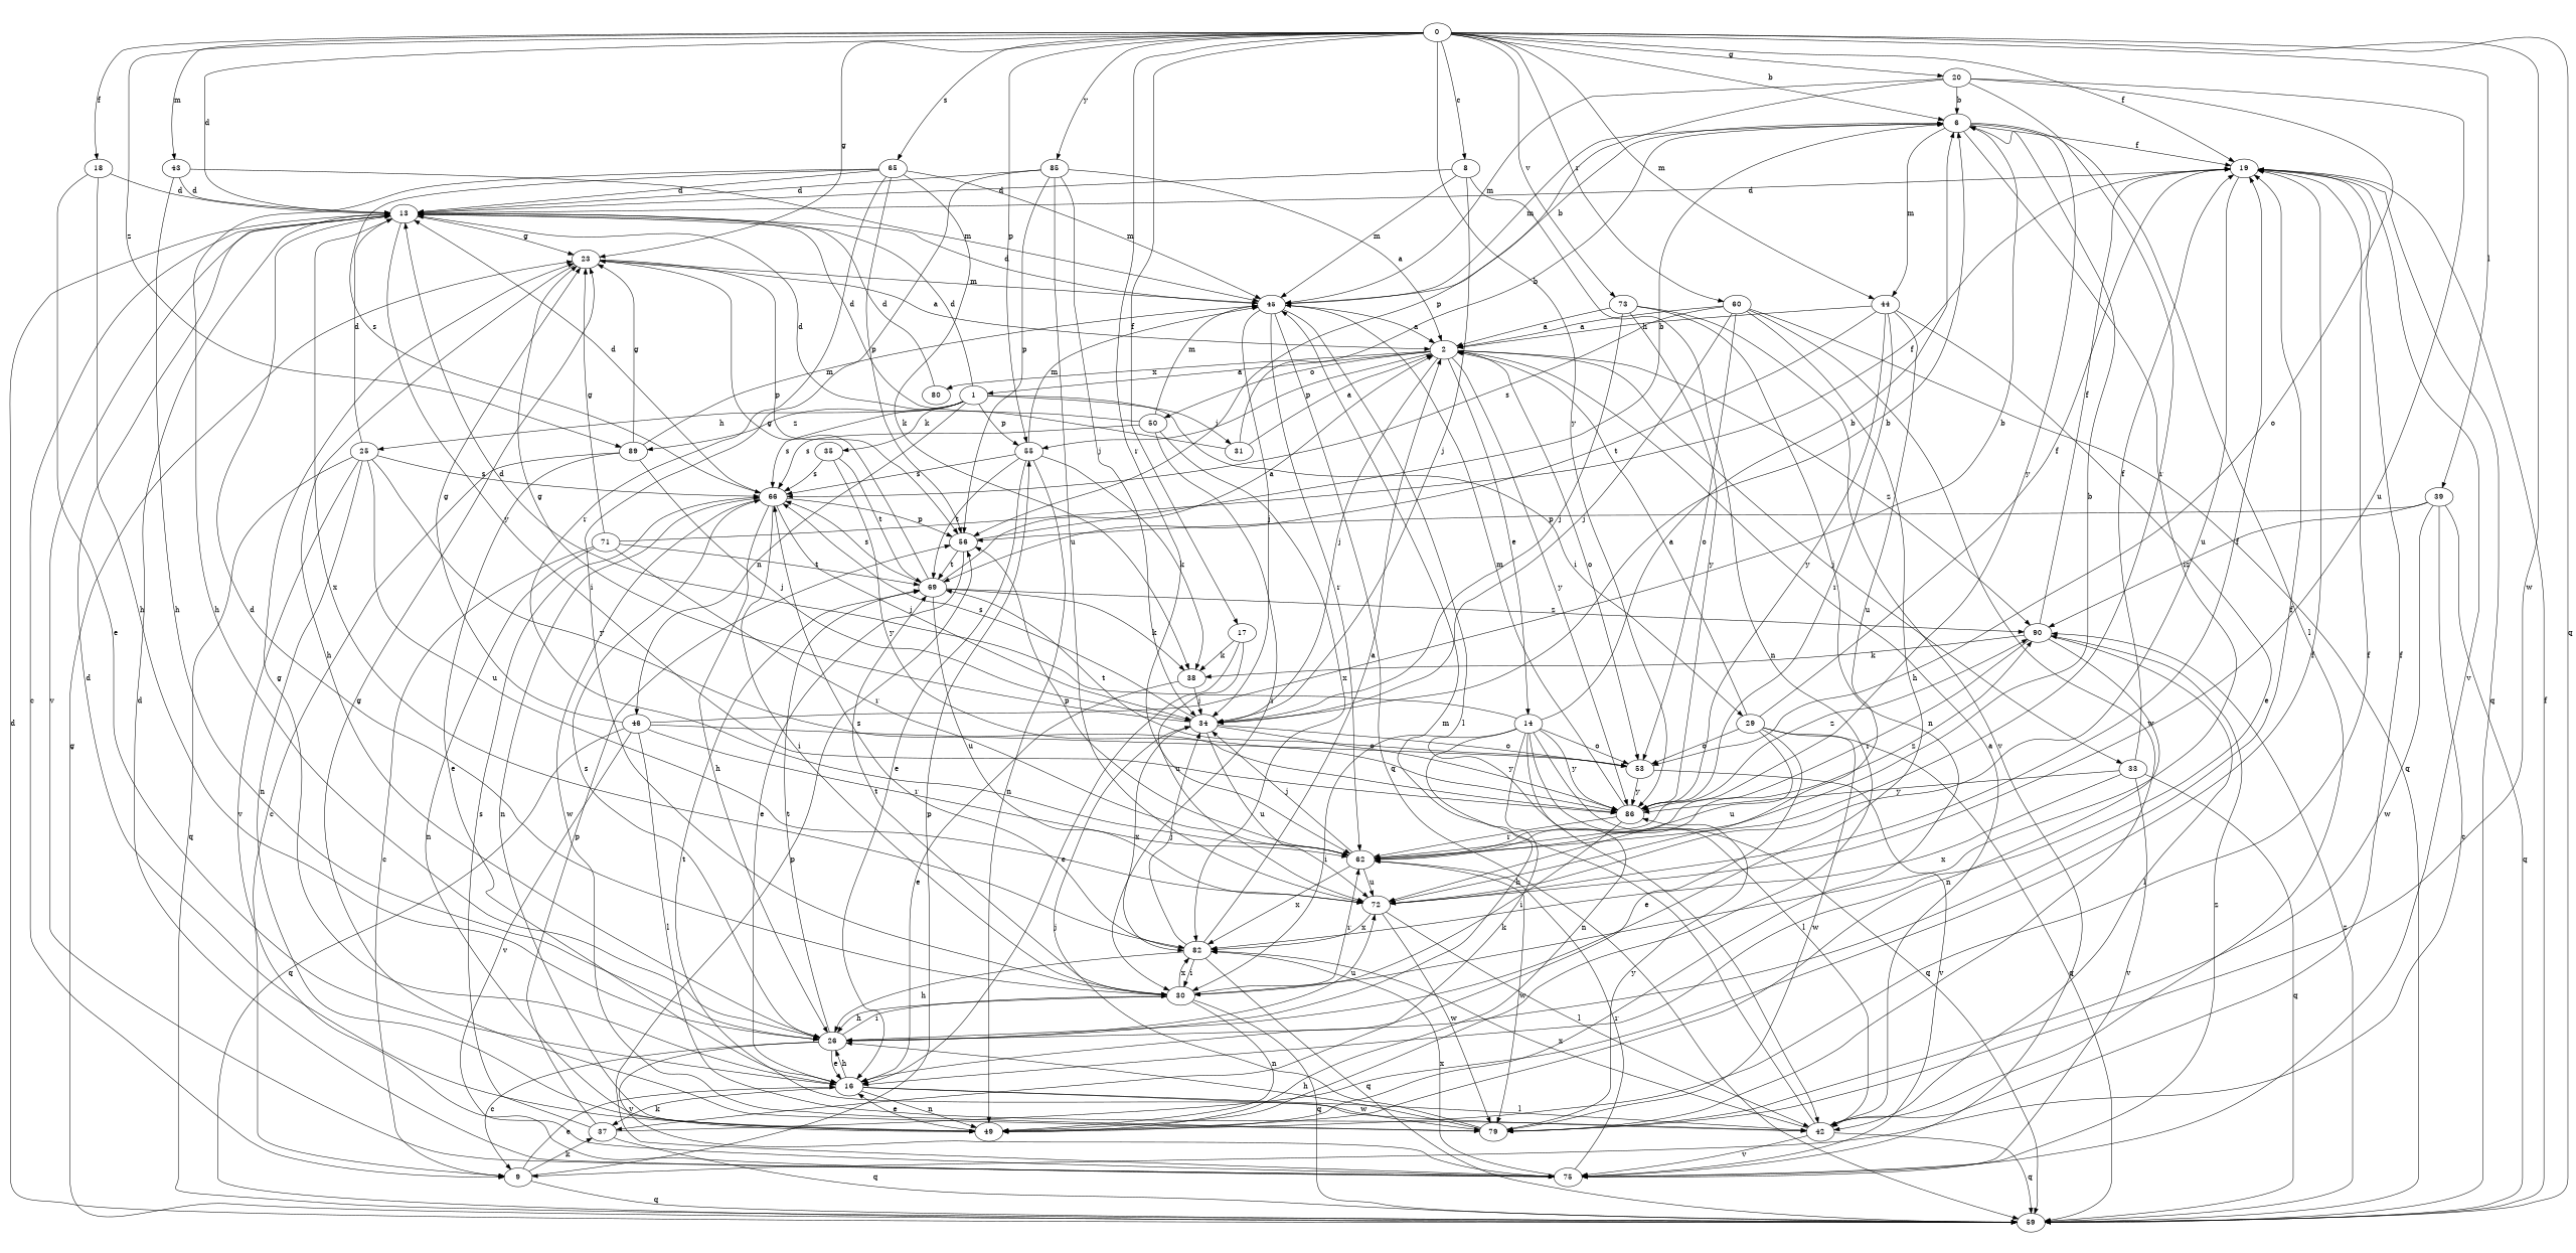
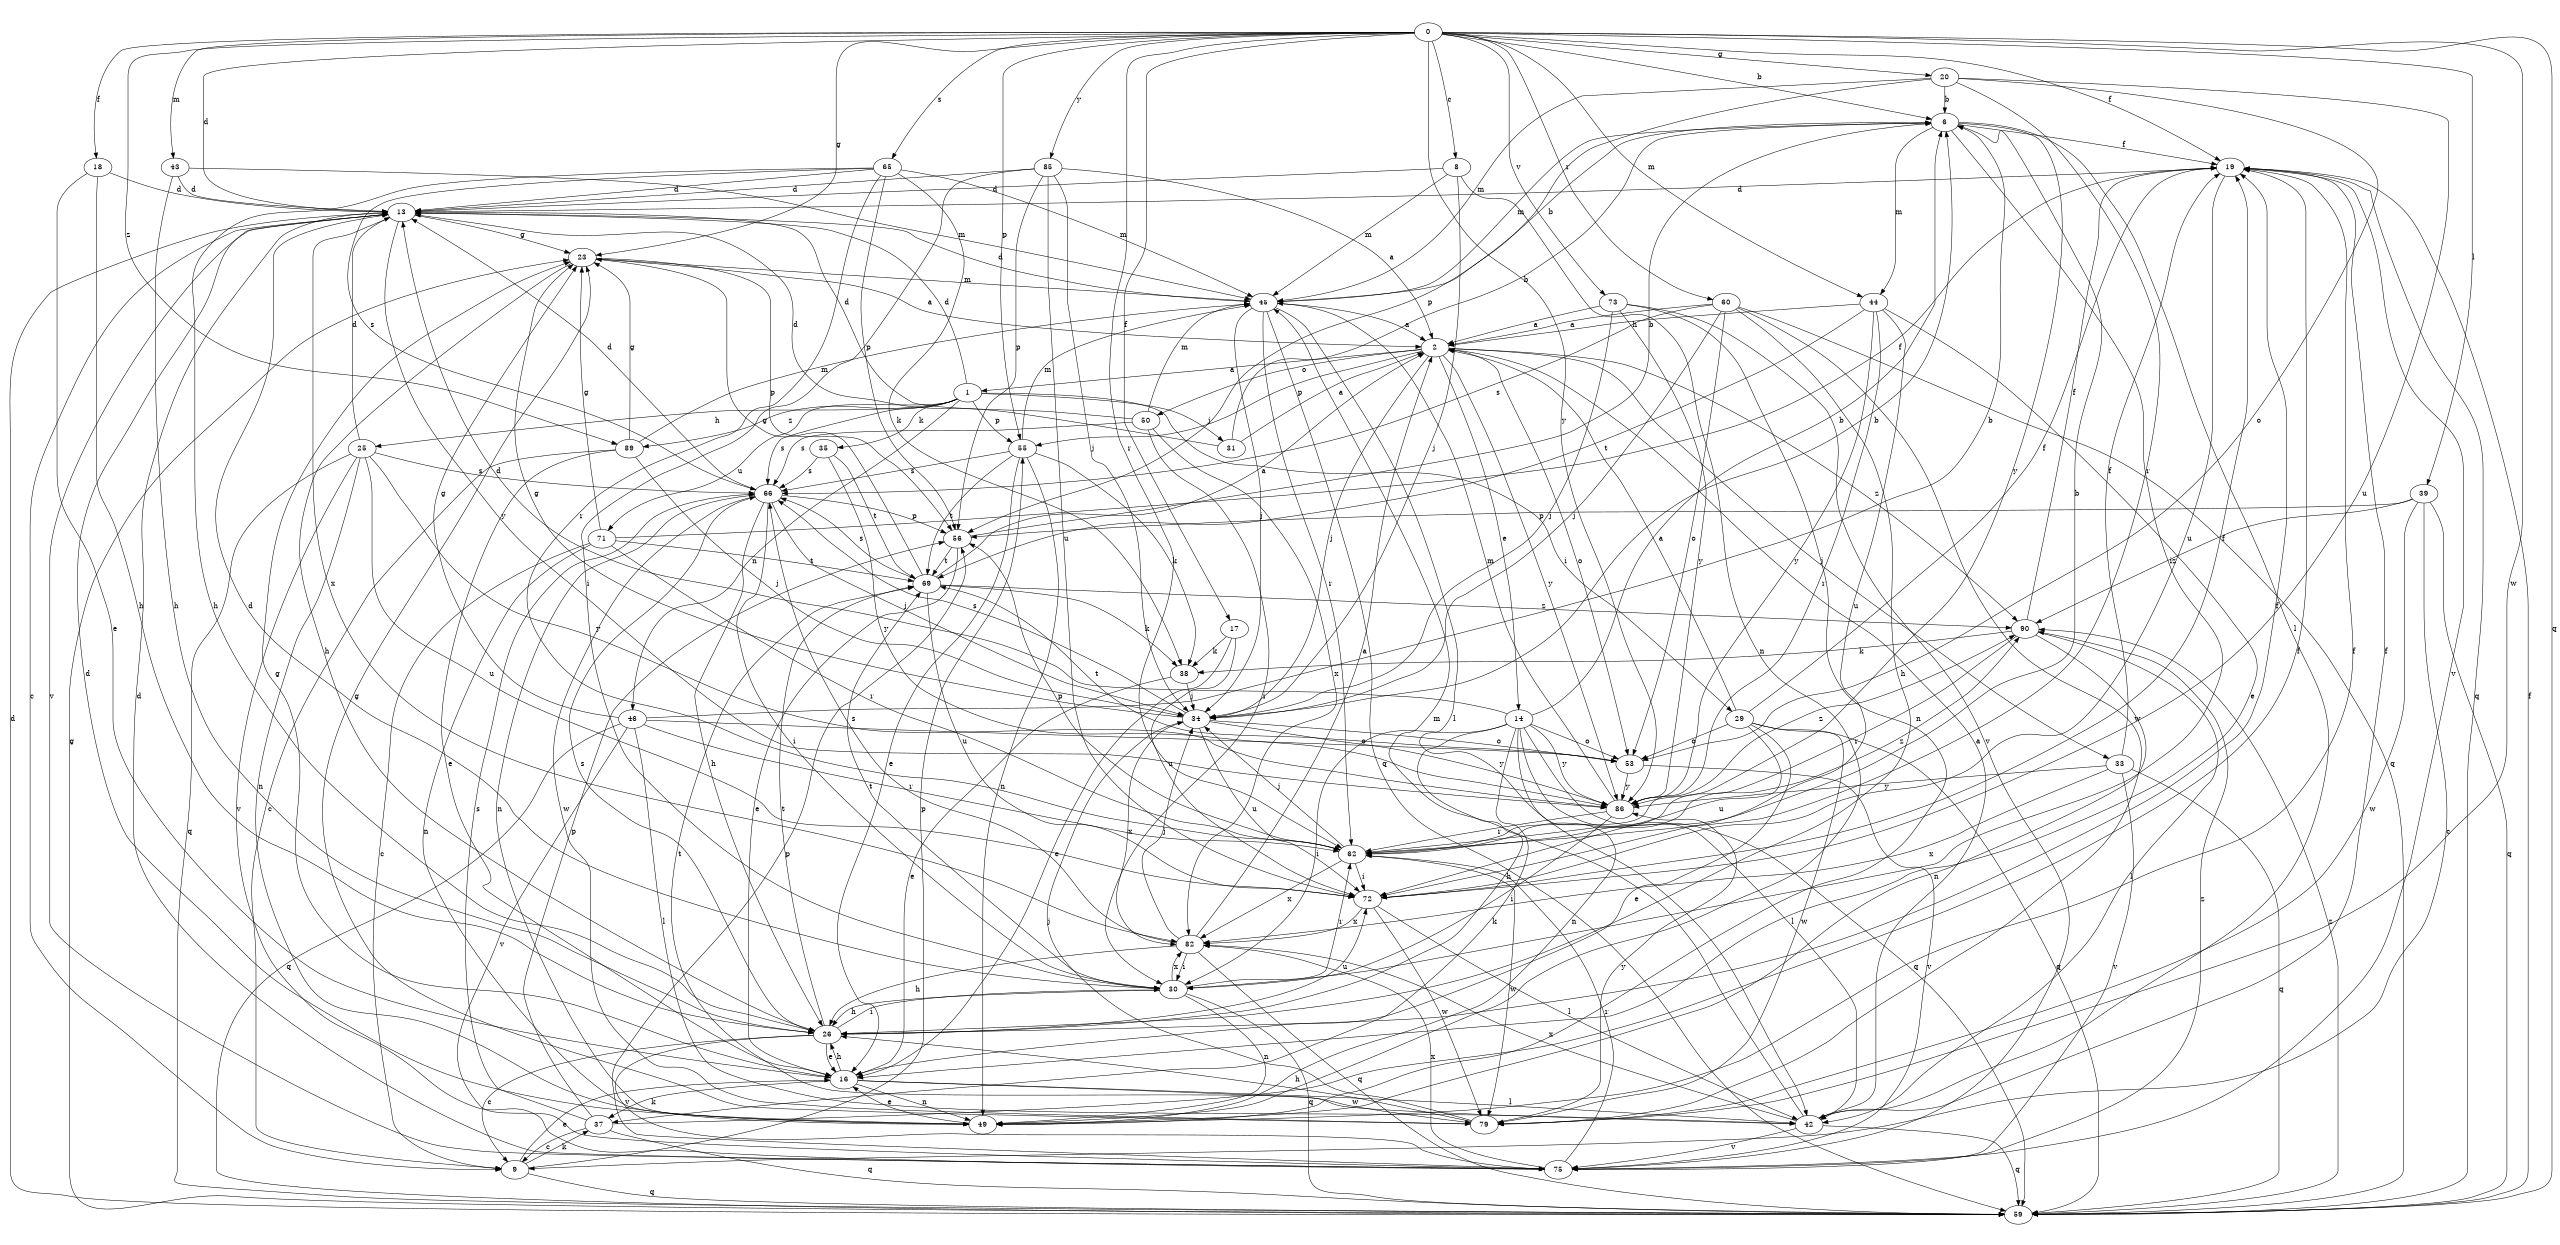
  strict digraph {
    0
    6
    8
    13
    17
    18
    19
    20
    23
    39
    43
    44
    55
    59
    60
    62
    65
    73
    79
    85
    86
    89
    30
    42
    45
    34
    49
    9
    75
    82
    16
    38
    72
    26
    53
    56
    2
    90
    69
    66
    1
    25
    29
    31
    35
    46
    71
    14
    33
    50
-   80
    37
    0 -> 6 [label=b]
    0 -> 8 [label=c]
    0 -> 13 [label=d]
    0 -> 17 [label=f]
    0 -> 18 [label=f]
    0 -> 19 [label=f]
    0 -> 20 [label=g]
    0 -> 23 [label=g]
    0 -> 39 [label=l]
    0 -> 43 [label=m]
    0 -> 44 [label=m]
    0 -> 55 [label=p]
    0 -> 59 [label=q]
    0 -> 60 [label=r]
    0 -> 62 [label=r]
    0 -> 65 [label=s]
    0 -> 73 [label=v]
    0 -> 79 [label=w]
    0 -> 85 [label=y]
    0 -> 86 [label=y]
    0 -> 89 [label=z]
    6 -> 19 [label=f]
    6 -> 44 [label=m]
    6 -> 86 [label=y]
    6 -> 30 [label=i]
    6 -> 42 [label=l]
    6 -> 45 [label=m]
    8 -> 13 [label=d]
    8 -> 45 [label=m]
    8 -> 34 [label=j]
    8 -> 49 [label=n]
    13 -> 23 [label=g]
    13 -> 86 [label=y]
    13 -> 9 [label=c]
    13 -> 75 [label=v]
    13 -> 82 [label=x]
    17 -> 16 [label=e]
    17 -> 38 [label=k]
    17 -> 72 [label=u]
    18 -> 13 [label=d]
    18 -> 16 [label=e]
    18 -> 26 [label=h]
    19 -> 13 [label=d]
    19 -> 59 [label=q]
    19 -> 75 [label=v]
    19 -> 72 [label=u]
    20 -> 6 [label=b]
    20 -> 62 [label=r]
    20 -> 45 [label=m]
    20 -> 72 [label=u]
    20 -> 53 [label=o]
    20 -> 56 [label=p]
    23 -> 45 [label=m]
    23 -> 26 [label=h]
    23 -> 56 [label=p]
    23 -> 2 [label=a]
    39 -> 59 [label=q]
    39 -> 79 [label=w]
    39 -> 9 [label=c]
    39 -> 56 [label=p]
    39 -> 90 [label=z]
    43 -> 13 [label=d]
    43 -> 45 [label=m]
    43 -> 26 [label=h]
    44 -> 62 [label=r]
    44 -> 86 [label=y]
    44 -> 16 [label=e]
    44 -> 72 [label=u]
    44 -> 2 [label=h]
    44 -> 69 [label=t]
    55 -> 45 [label=m]
    55 -> 49 [label=n]
    55 -> 16 [label=e]
    55 -> 38 [label=k]
    55 -> 69 [label=t]
    55 -> 66 [label=s]
    59 -> 13 [label=d]
    59 -> 19 [label=f]
    59 -> 23 [label=g]
    59 -> 90 [label=z]
    60 -> 59 [label=q]
    60 -> 79 [label=w]
    60 -> 34 [label=j]
    60 -> 26 [label=h]
    60 -> 53 [label=o]
    60 -> 2 [label=a]
    60 -> 66 [label=s]
    62 -> 6 [label=b]
    62 -> 79 [label=w]
    62 -> 34 [label=j]
    62 -> 82 [label=x]
-   62 -> 72 [label=u]
+   62 -> 72 [label=i]
    62 -> 56 [label=p]
    62 -> 90 [label=z]
    65 -> 13 [label=d]
    65 -> 62 [label=r]
    65 -> 45 [label=m]
    65 -> 38 [label=k]
    65 -> 26 [label=h]
    65 -> 56 [label=p]
    65 -> 66 [label=s]
    73 -> 86 [label=y]
    73 -> 34 [label=j]
    73 -> 49 [label=n]
    73 -> 75 [label=v]
    73 -> 2 [label=a]
    79 -> 23 [label=g]
    79 -> 86 [label=y]
    79 -> 34 [label=j]
    79 -> 26 [label=h]
    85 -> 13 [label=d]
    85 -> 30 [label=i]
    85 -> 34 [label=j]
    85 -> 72 [label=u]
    85 -> 56 [label=p]
    85 -> 2 [label=a]
    86 -> 62 [label=r]
    86 -> 30 [label=i]
    86 -> 45 [label=m]
    86 -> 90 [label=z]
    89 -> 23 [label=g]
    89 -> 45 [label=m]
    89 -> 34 [label=j]
    89 -> 9 [label=c]
    89 -> 16 [label=e]
    30 -> 13 [label=d]
    30 -> 59 [label=q]
    30 -> 62 [label=r]
    30 -> 49 [label=n]
    30 -> 82 [label=x]
    30 -> 26 [label=h]
    30 -> 69 [label=t]
    42 -> 19 [label=f]
    42 -> 59 [label=q]
    42 -> 45 [label=m]
    42 -> 75 [label=v]
    42 -> 82 [label=x]
    42 -> 2 [label=a]
    42 -> 69 [label=t]
    45 -> 6 [label=b]
    45 -> 13 [label=d]
    45 -> 59 [label=q]
    45 -> 62 [label=r]
    45 -> 42 [label=l]
    45 -> 34 [label=j]
    45 -> 2 [label=a]
    34 -> 6 [label=b]
    34 -> 23 [label=g]
    34 -> 86 [label=y]
    34 -> 82 [label=x]
    34 -> 72 [label=u]
    34 -> 53 [label=o]
    34 -> 66 [label=s]
    49 -> 13 [label=d]
    49 -> 19 [label=f]
    49 -> 16 [label=e]
    9 -> 55 [label=p]
    9 -> 59 [label=q]
    9 -> 16 [label=e]
    9 -> 37 [label=k]
    75 -> 13 [label=d]
    75 -> 62 [label=r]
    75 -> 82 [label=x]
    75 -> 56 [label=p]
    75 -> 90 [label=z]
    82 -> 59 [label=q]
    82 -> 30 [label=i]
    82 -> 34 [label=j]
    82 -> 26 [label=h]
    82 -> 2 [label=a]
    82 -> 66 [label=s]
    16 -> 23 [label=g]
    16 -> 79 [label=w]
    16 -> 42 [label=l]
    16 -> 49 [label=n]
    16 -> 26 [label=h]
    16 -> 37 [label=k]
    38 -> 34 [label=j]
    38 -> 16 [label=e]
    72 -> 19 [label=f]
    72 -> 79 [label=w]
    72 -> 42 [label=l]
    72 -> 82 [label=x]
    26 -> 19 [label=f]
    26 -> 30 [label=i]
    26 -> 9 [label=c]
    26 -> 75 [label=v]
    26 -> 16 [label=e]
    26 -> 72 [label=u]
    26 -> 69 [label=t]
    26 -> 66 [label=s]
    53 -> 86 [label=y]
    53 -> 75 [label=v]
    53 -> 69 [label=t]
    56 -> 6 [label=b]
    56 -> 16 [label=e]
    56 -> 69 [label=t]
    2 -> 55 [label=p]
    2 -> 86 [label=y]
    2 -> 34 [label=j]
    2 -> 53 [label=o]
    2 -> 90 [label=z]
    2 -> 1 [label=a]
    2 -> 14 [label=e]
    2 -> 33 [label=j]
    2 -> 50 [label=o]
-   2 -> 80 [label=x]
    90 -> 19 [label=f]
    90 -> 62 [label=r]
    90 -> 42 [label=l]
    90 -> 49 [label=n]
    90 -> 38 [label=k]
    69 -> 23 [label=g]
    69 -> 38 [label=k]
    69 -> 72 [label=u]
    69 -> 2 [label=a]
    69 -> 90 [label=z]
    69 -> 66 [label=s]
    66 -> 13 [label=d]
    66 -> 79 [label=w]
    66 -> 30 [label=i]
    66 -> 34 [label=j]
    66 -> 49 [label=n]
    66 -> 26 [label=h]
    66 -> 56 [label=p]
    1 -> 13 [label=d]
    1 -> 55 [label=p]
    1 -> 89 [label=z]
    1 -> 66 [label=s]
    1 -> 25 [label=h]
    1 -> 29 [label=i]
    1 -> 31 [label=j]
    1 -> 35 [label=k]
    1 -> 46 [label=n]
+   1 -> 71 [label=u]
    25 -> 13 [label=d]
    25 -> 59 [label=q]
    25 -> 86 [label=y]
    25 -> 49 [label=n]
    25 -> 75 [label=v]
    25 -> 72 [label=u]
    25 -> 66 [label=s]
    29 -> 19 [label=f]
    29 -> 59 [label=q]
    29 -> 79 [label=w]
    29 -> 16 [label=e]
    29 -> 72 [label=u]
    29 -> 53 [label=o]
    29 -> 2 [label=a]
    31 -> 6 [label=b]
    31 -> 13 [label=d]
    31 -> 2 [label=a]
    35 -> 86 [label=y]
    35 -> 69 [label=t]
    35 -> 66 [label=s]
    46 -> 6 [label=b]
    46 -> 23 [label=g]
    46 -> 59 [label=q]
    46 -> 62 [label=r]
    46 -> 42 [label=l]
    46 -> 75 [label=v]
    46 -> 53 [label=o]
    71 -> 19 [label=f]
    71 -> 23 [label=g]
    71 -> 62 [label=r]
    71 -> 49 [label=n]
    71 -> 9 [label=c]
    71 -> 69 [label=t]
    14 -> 6 [label=b]
    14 -> 13 [label=d]
    14 -> 59 [label=q]
    14 -> 86 [label=y]
    14 -> 30 [label=i]
    14 -> 42 [label=l]
    14 -> 49 [label=n]
    14 -> 26 [label=h]
    14 -> 53 [label=o]
    14 -> 37 [label=k]
    33 -> 19 [label=f]
    33 -> 59 [label=q]
    33 -> 86 [label=y]
    33 -> 75 [label=v]
    33 -> 82 [label=x]
    50 -> 13 [label=d]
    50 -> 30 [label=i]
    50 -> 45 [label=m]
    50 -> 82 [label=x]
    50 -> 66 [label=s]
-   80 -> 13 [label=d]
    37 -> 19 [label=f]
    37 -> 59 [label=q]
+   37 -> 9 [label=c]
    37 -> 56 [label=p]
    37 -> 66 [label=s]
  }
